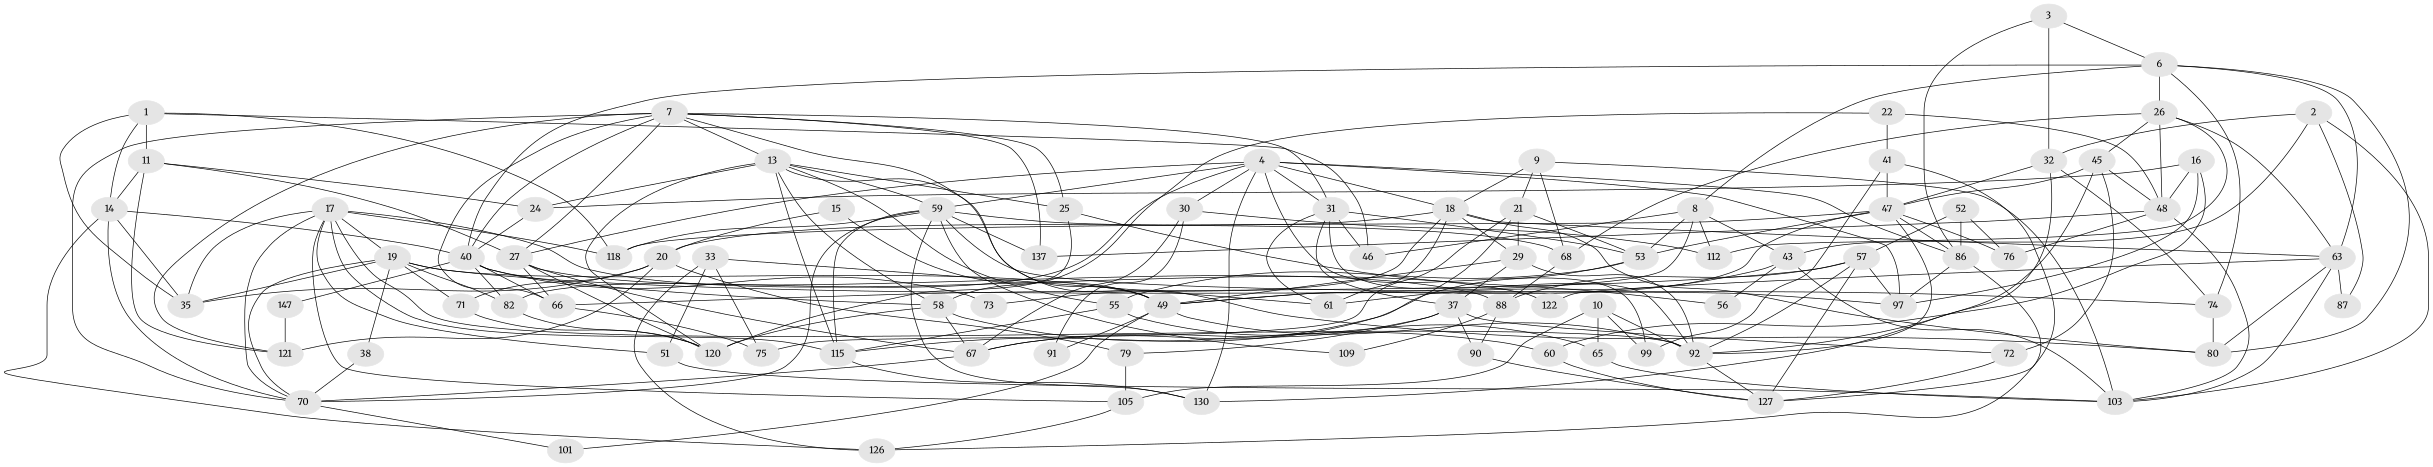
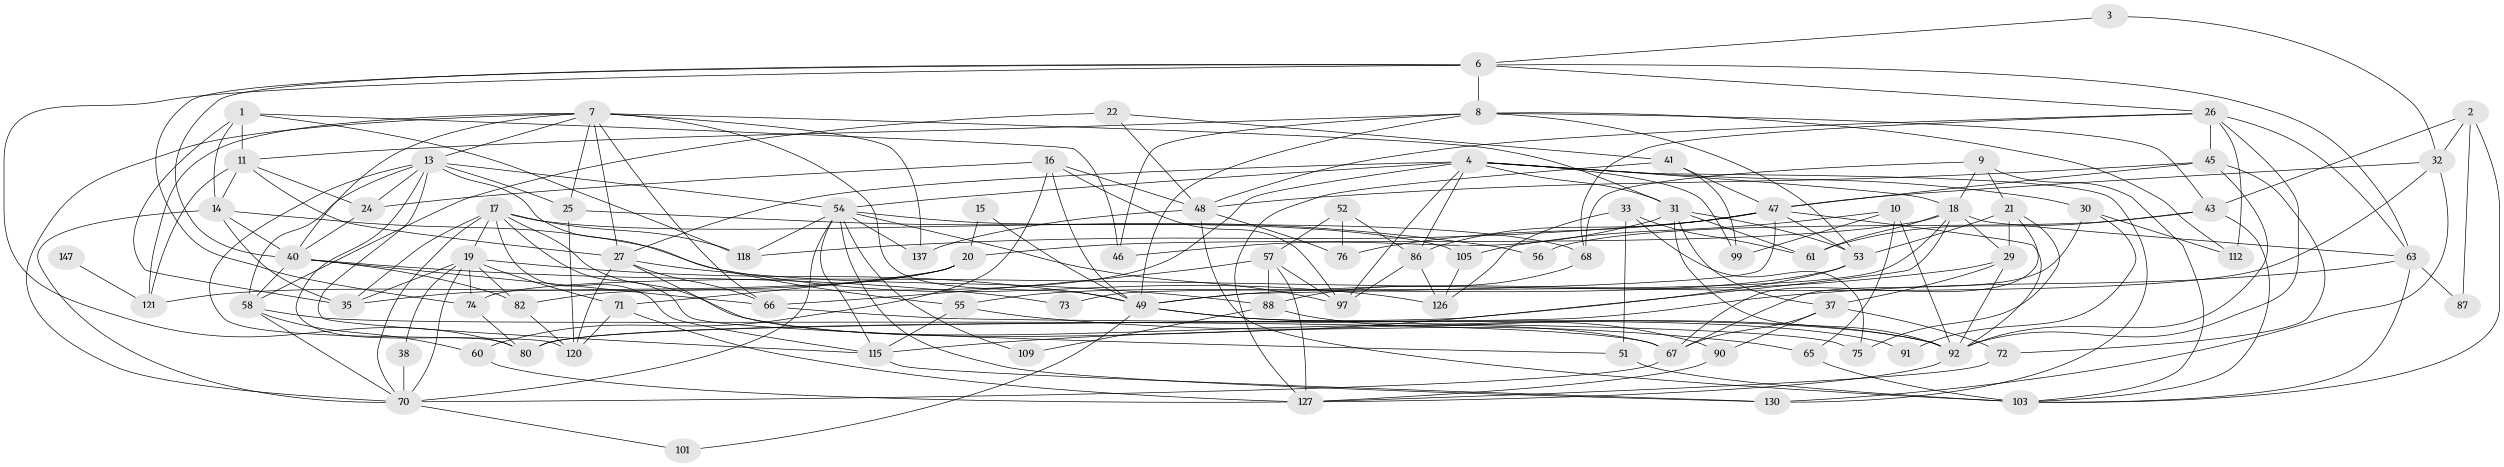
  graph {
    fontname=Merriweather
    node [color=gray90 fontname=Merriweather style=filled]
    edge [fontname=Merriweather]
    1 [super="+12"]
    11 [super="+104"]
    14 [super="+64"]
    35 [super="+39"]
    46
    118
    27 [super="+134"]
    121
    24 [super="+132"]
    40 [super="+77"]
    70 [super="+116"]
    126
    32 [super="+100"]
    130
    74
    47 [super="+88"]
    2
    43 [super="+78"]
    87
    103 [super="+113"]
    61
    56
    6 [super="+123"]
    8 [super="+83"]
    26 [super="+54"]
    63 [super="+84"]
    80
    3
    86 [super="+95"]
    97 [super="+98"]
    4 [super="+5"]
    18 [super="+102"]
    30 [super="+114"]
    31 [super="+133"]
-   59 [super="+125"]
+   59 [super="+125" label=54]
    82 [super="+85"]
    99
    20 [super="+23"]
    29 [super="+34"]
    73
    66 [super="+131"]
    120
    67 [super="+108"]
    n44 [label=88]
    112
    91
    53 [super="+62"]
    92 [super="+106"]
    37 [super="+44"]
    137
    68 [super="+129"]
    115
    109
    49 [super="+124"]
    48 [super="+119"]
    45 [super="+89"]
    58 [super="+94"]
    n58 [label=147]
-   122
    7 [super="+69"]
    13 [super="+96"]
    25 [super="+36"]
    55
    101
    75
    9
    21
    10
    65
    105 [super="+117"]
    127 [super="+128"]
    60
    71 [super="+111"]
-   79
    15
    16 [super="+28"]
    76
    17 [super="+42"]
    19 [super="+50"]
    51
    38
    22 [super="+135"]
    41
    72
    90 [super="+110"]
    33 [super="+136"]
    57 [super="+93"]
    52
    1 -- 11
    1 -- 14
    1 -- 35
    1 -- 46
    1 -- 118
    11 -- 14
    11 -- 27
    11 -- 121
    11 -- 24
    14 -- 35
    14 -- 40
    14 -- 70
    14 -- 126
    27 -- 66
    27 -- 120
    27 -- 67
    27 -- n44
    24 -- 40
    40 -- 82
    40 -- 73
    40 -- 66
    40 -- 58
-   40 -- n58
    70 -- 101
    32 -- 130
    32 -- 74
    32 -- 47
    74 -- 80
    47 -- 118
    47 -- 86
    47 -- 53
    47 -- 92
    47 -- 49
    47 -- 76
    2 -- 32
    2 -- 43
    2 -- 87
    2 -- 103
    43 -- 103
    43 -- 61 [weight=2]
    43 -- 56
    6 -- 40
    6 -- 74
    6 -- 8
    6 -- 26
    6 -- 63
    6 -- 80
+   8 -- 11
    8 -- 46
    8 -- 43
    8 -- 112
    8 -- 53
    8 -- 49
    26 -- 63
    26 -- 112
-   57 -- 92
+   26 -- 92
    26 -- 68
    26 -- 48
    26 -- 45
    63 -- 87
    63 -- 103
    63 -- 80
-   63 -- 122
    3 -- 32
    3 -- 6
-   3 -- 86
    86 -- 126
    86 -- 97
    4 -- 27
    4 -- 130
    4 -- 86
    4 -- 97
    4 -- 18
    4 -- 30
    4 -- 31
    4 -- 59
    4 -- 82
    4 -- 99
    18 -- 61
    18 -- 63
    18 -- 80
    18 -- 20
    18 -- 29
    18 -- 73
    30 -- 67
    30 -- 112
    30 -- 91
    31 -- 46
    31 -- 61
    31 -- 53
    31 -- 92
    31 -- 37
    59 -- 118
    59 -- 70
    59 -- 130
    59 -- 97
    59 -- 137
    59 -- 68
    59 -- 115
    59 -- 109
    82 -- 120
    20 -- 35
    20 -- 121
    20 -- 71
-   20 -- 79
    29 -- 92
    29 -- 37
    29 -- 49
    66 -- 75
    67 -- 70
    n44 -- 109
    n44 -- 90
    53 -- 115
    53 -- 55
    92 -- 127
    37 -- 67
-   37 -- 79
    37 -- 72
    37 -- 90
    68 -- n44 [weight=2]
    115 -- 130
    49 -- 91
    49 -- 92
    49 -- 101
    48 -- 103
    48 -- 137
    48 -- 76
    45 -- 47
    45 -- 92
    45 -- 48
    45 -- 72
-   58 -- 120
+   58 -- 70
    58 -- 67
    58 -- 60
    n58 -- 121
    7 -- 27
    7 -- 121
    7 -- 40
    7 -- 70
    7 -- 31
    7 -- 66
    7 -- 137
    7 -- 49
    7 -- 13
    7 -- 25
    13 -- 24
    13 -- 80
    13 -- 59
    13 -- 120
    13 -- 115
    13 -- 58
    13 -- 25
    13 -- 55
    25 -- 56
    25 -- 120
    55 -- 115
    55 -- 65
    9 -- 103
    9 -- 18
    9 -- 68
    9 -- 21
    21 -- 29
    21 -- 67
    21 -- 53
    21 -- 75
    10 -- 99
    10 -- 92
    10 -- 65
    10 -- 105
    65 -- 103
    105 -- 126
    60 -- 127
    71 -- 120
-   79 -- 105
+   71 -- 127
    15 -- 20
    15 -- 49
    16 -- 24
    16 -- 97
+   16 -- 49
    16 -- 48
    16 -- 60
    17 -- 35
    17 -- 118
    17 -- 70
    17 -- 92
    17 -- 115
-   17 -- 122
    17 -- 105
    17 -- 19
    17 -- 51
    19 -- 35
    19 -- 70
    19 -- 74
    19 -- 82
    19 -- 49
    19 -- 71
    19 -- 38
    51 -- 103 [weight=2]
    38 -- 70
    22 -- 48
    22 -- 58
    22 -- 41
    41 -- 47
    41 -- 99
    41 -- 127
    72 -- 127
    90 -- 127
    33 -- 126
    33 -- 61
    33 -- 75
    33 -- 51
    57 -- 97
    57 -- 66
    57 -- n44
    57 -- 127
    52 -- 86
    52 -- 76
    52 -- 57
  }
